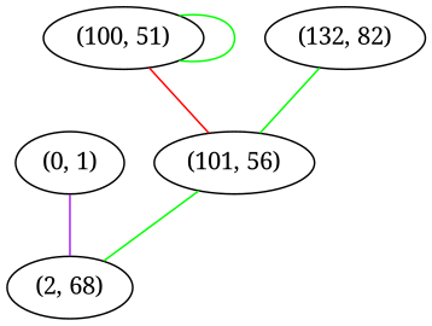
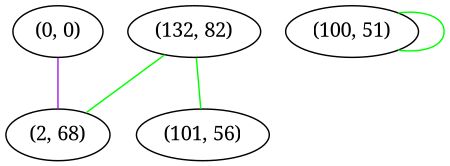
  graph {
    fontname="Noto Serif"
    node [fontname="Noto Serif"]
    edge [color=green fontname="Noto Serif" weight=2]
-   "(0, 0)" [label="(0, 1)"]
+   "(0, 0)"
    "(2, 68)"
    "(100, 51)"
    "(101, 56)"
    "(132, 82)"
    "(0, 0)" -- "(2, 68)" [color=purple weight=4]
    "(100, 51)" -- "(100, 51)"
-   "(100, 51)" -- "(101, 56)" [color=red weight=1]
-   "(101, 56)" -- "(2, 68)"
+   "(132, 82)" -- "(2, 68)"
    "(132, 82)" -- "(101, 56)" [weight=1]
  }
